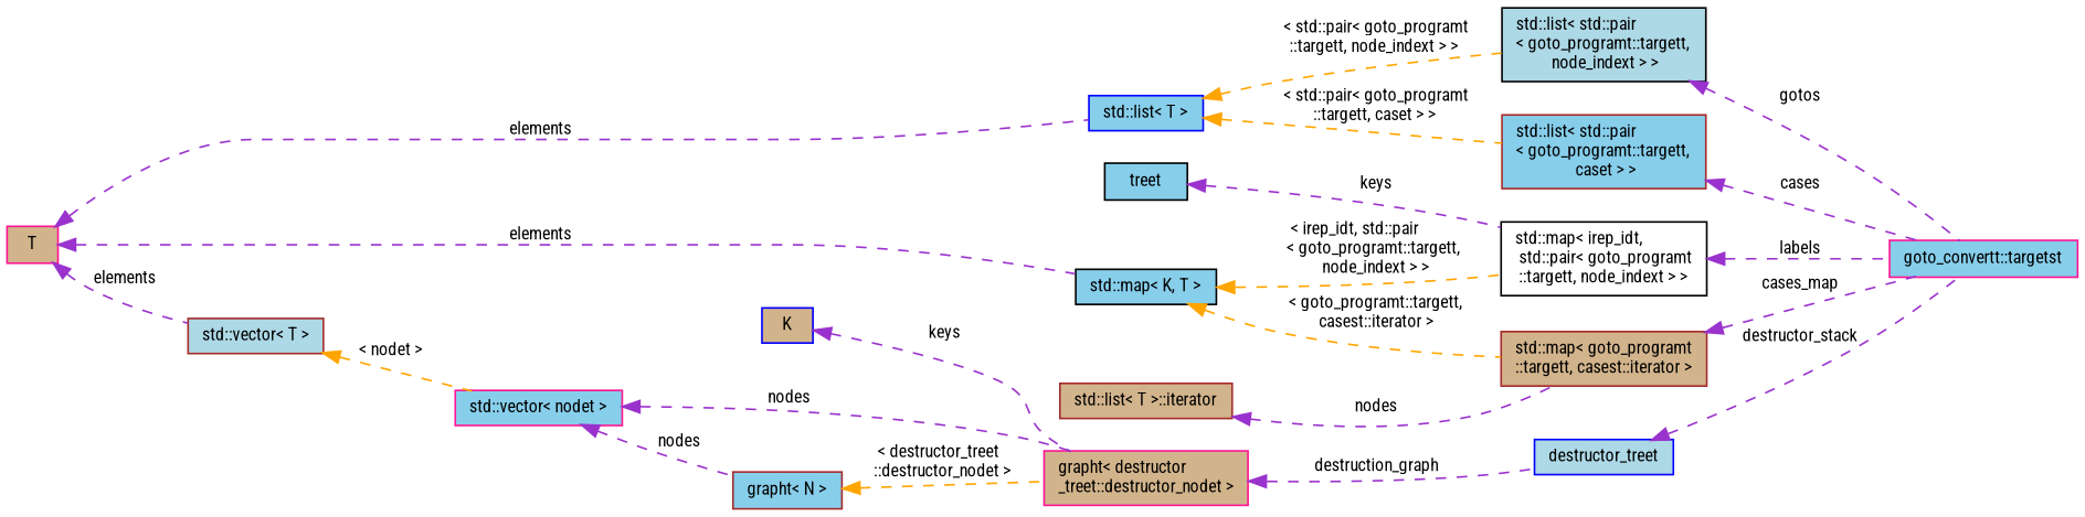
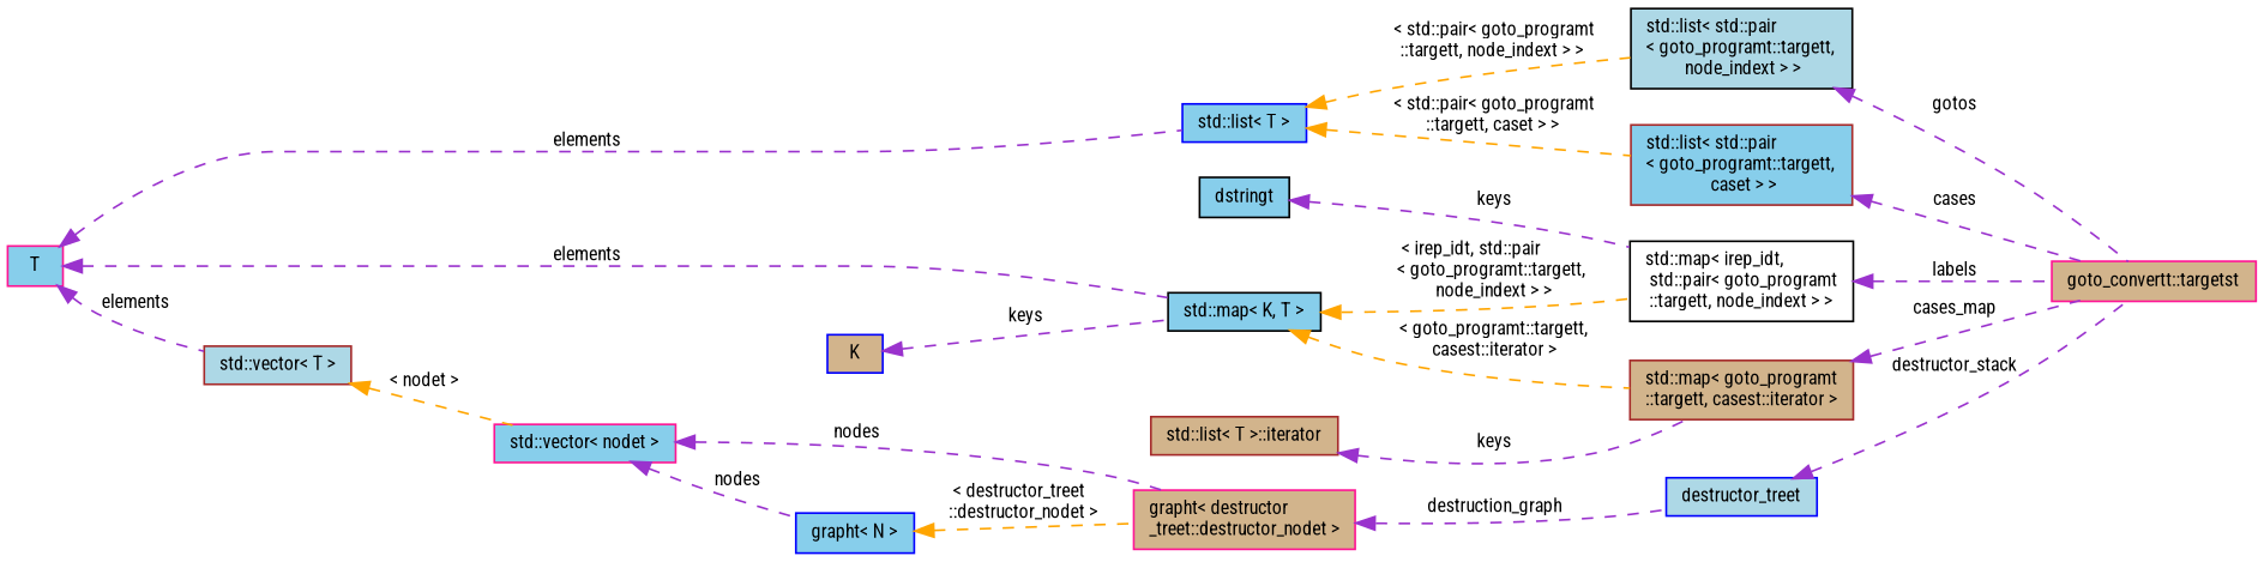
  digraph {
    fontname="Roboto Condensed"
    rankdir=LR
    node [color=deeppink fillcolor=skyblue fontname="Roboto Condensed" fontsize=10 shape=record style=filled]
    edge [color=darkorchid3 dir=back fontname="Roboto Condensed" fontsize=10 labelfontname=Helvetica labelfontsize=10 style=dashed]
-   n1 [fontcolor=black height=0.2 label="goto_convertt::targetst" width=0.4]
+   n1 [fillcolor=tan fontcolor=black height=0.2 label="goto_convertt::targetst" width=0.4]
    n2 [color=brown height=0.2 label="std::list\< std::pair\l\< goto_programt::targett,\l caset \> \>" width=0.4]
    n3 [color=blue height=0.2 label="std::list\< T \>" width=0.4]
    n4 [color=black fillcolor=lightblue height=0.2 label="std::list\< std::pair\l\< goto_programt::targett,\l node_indext \> \>" width=0.4]
-   n5 [fillcolor=tan height=0.2 label=T width=0.4]
+   n5 [height=0.2 label=T width=0.4]
    n6 [color=black height=0.2 label="std::map\< K, T \>" width=0.4]
    n7 [color=brown fillcolor=lightblue height=0.2 label="std::vector\< T \>" width=0.4]
    n8 [color=brown fillcolor=tan height=0.2 label="std::map\< goto_programt\l::targett, casest::iterator \>" width=0.4]
    n9 [color=black fillcolor=white height=0.2 label="std::map\< irep_idt,\l std::pair\< goto_programt\l::targett, node_indext \> \>" width=0.4]
    n10 [height=0.2 label="std::vector\< nodet \>" width=0.4]
    n11 [color=brown fillcolor=tan height=0.2 label="std::list\< T \>::iterator" width=0.4]
    n12 [color=blue fillcolor=tan height=0.2 label=K width=0.4]
-   n13 [color=black height=0.2 label=treet width=0.4]
+   n13 [color=black height=0.2 label=dstringt width=0.4]
    n14 [color=blue fillcolor=lightblue height=0.2 label=destructor_treet width=0.4]
    n15 [fillcolor=tan height=0.2 label="grapht\< destructor\l_treet::destructor_nodet \>" width=0.4]
-   n16 [color=brown height=0.2 label="grapht\< N \>" width=0.4]
+   n16 [color=blue height=0.2 label="grapht\< N \>" width=0.4]
    n2 -> n1 [label=" cases"]
    n3 -> n2 [color=orange label=" \< std::pair\< goto_programt\l::targett, caset \> \>"]
    n3 -> n4 [color=orange label=" \< std::pair\< goto_programt\l::targett, node_indext \> \>"]
    n4 -> n1 [label=" gotos"]
    n5 -> n3 [label=" elements"]
    n5 -> n6 [label=" elements"]
    n5 -> n7 [label=" elements"]
    n6 -> n8 [color=orange label=" \< goto_programt::targett,\l casest::iterator \>"]
    n6 -> n9 [color=orange label=" \< irep_idt, std::pair\l\< goto_programt::targett,\l node_indext \> \>"]
    n7 -> n10 [color=orange label=" \< nodet \>"]
    n8 -> n1 [label=" cases_map"]
    n9 -> n1 [label=" labels"]
    n10 -> n15 [label=" nodes"]
    n10 -> n16 [label=" nodes"]
-   n11 -> n8 [label=" nodes"]
-   n12 -> n15 [label=" keys"]
+   n11 -> n8 [label=" keys"]
+   n12 -> n6 [label=" keys"]
    n13 -> n9 [label=" keys"]
    n14 -> n1 [label=" destructor_stack"]
    n15 -> n14 [label=" destruction_graph"]
    n16 -> n15 [color=orange label=" \< destructor_treet\l::destructor_nodet \>"]
  }
